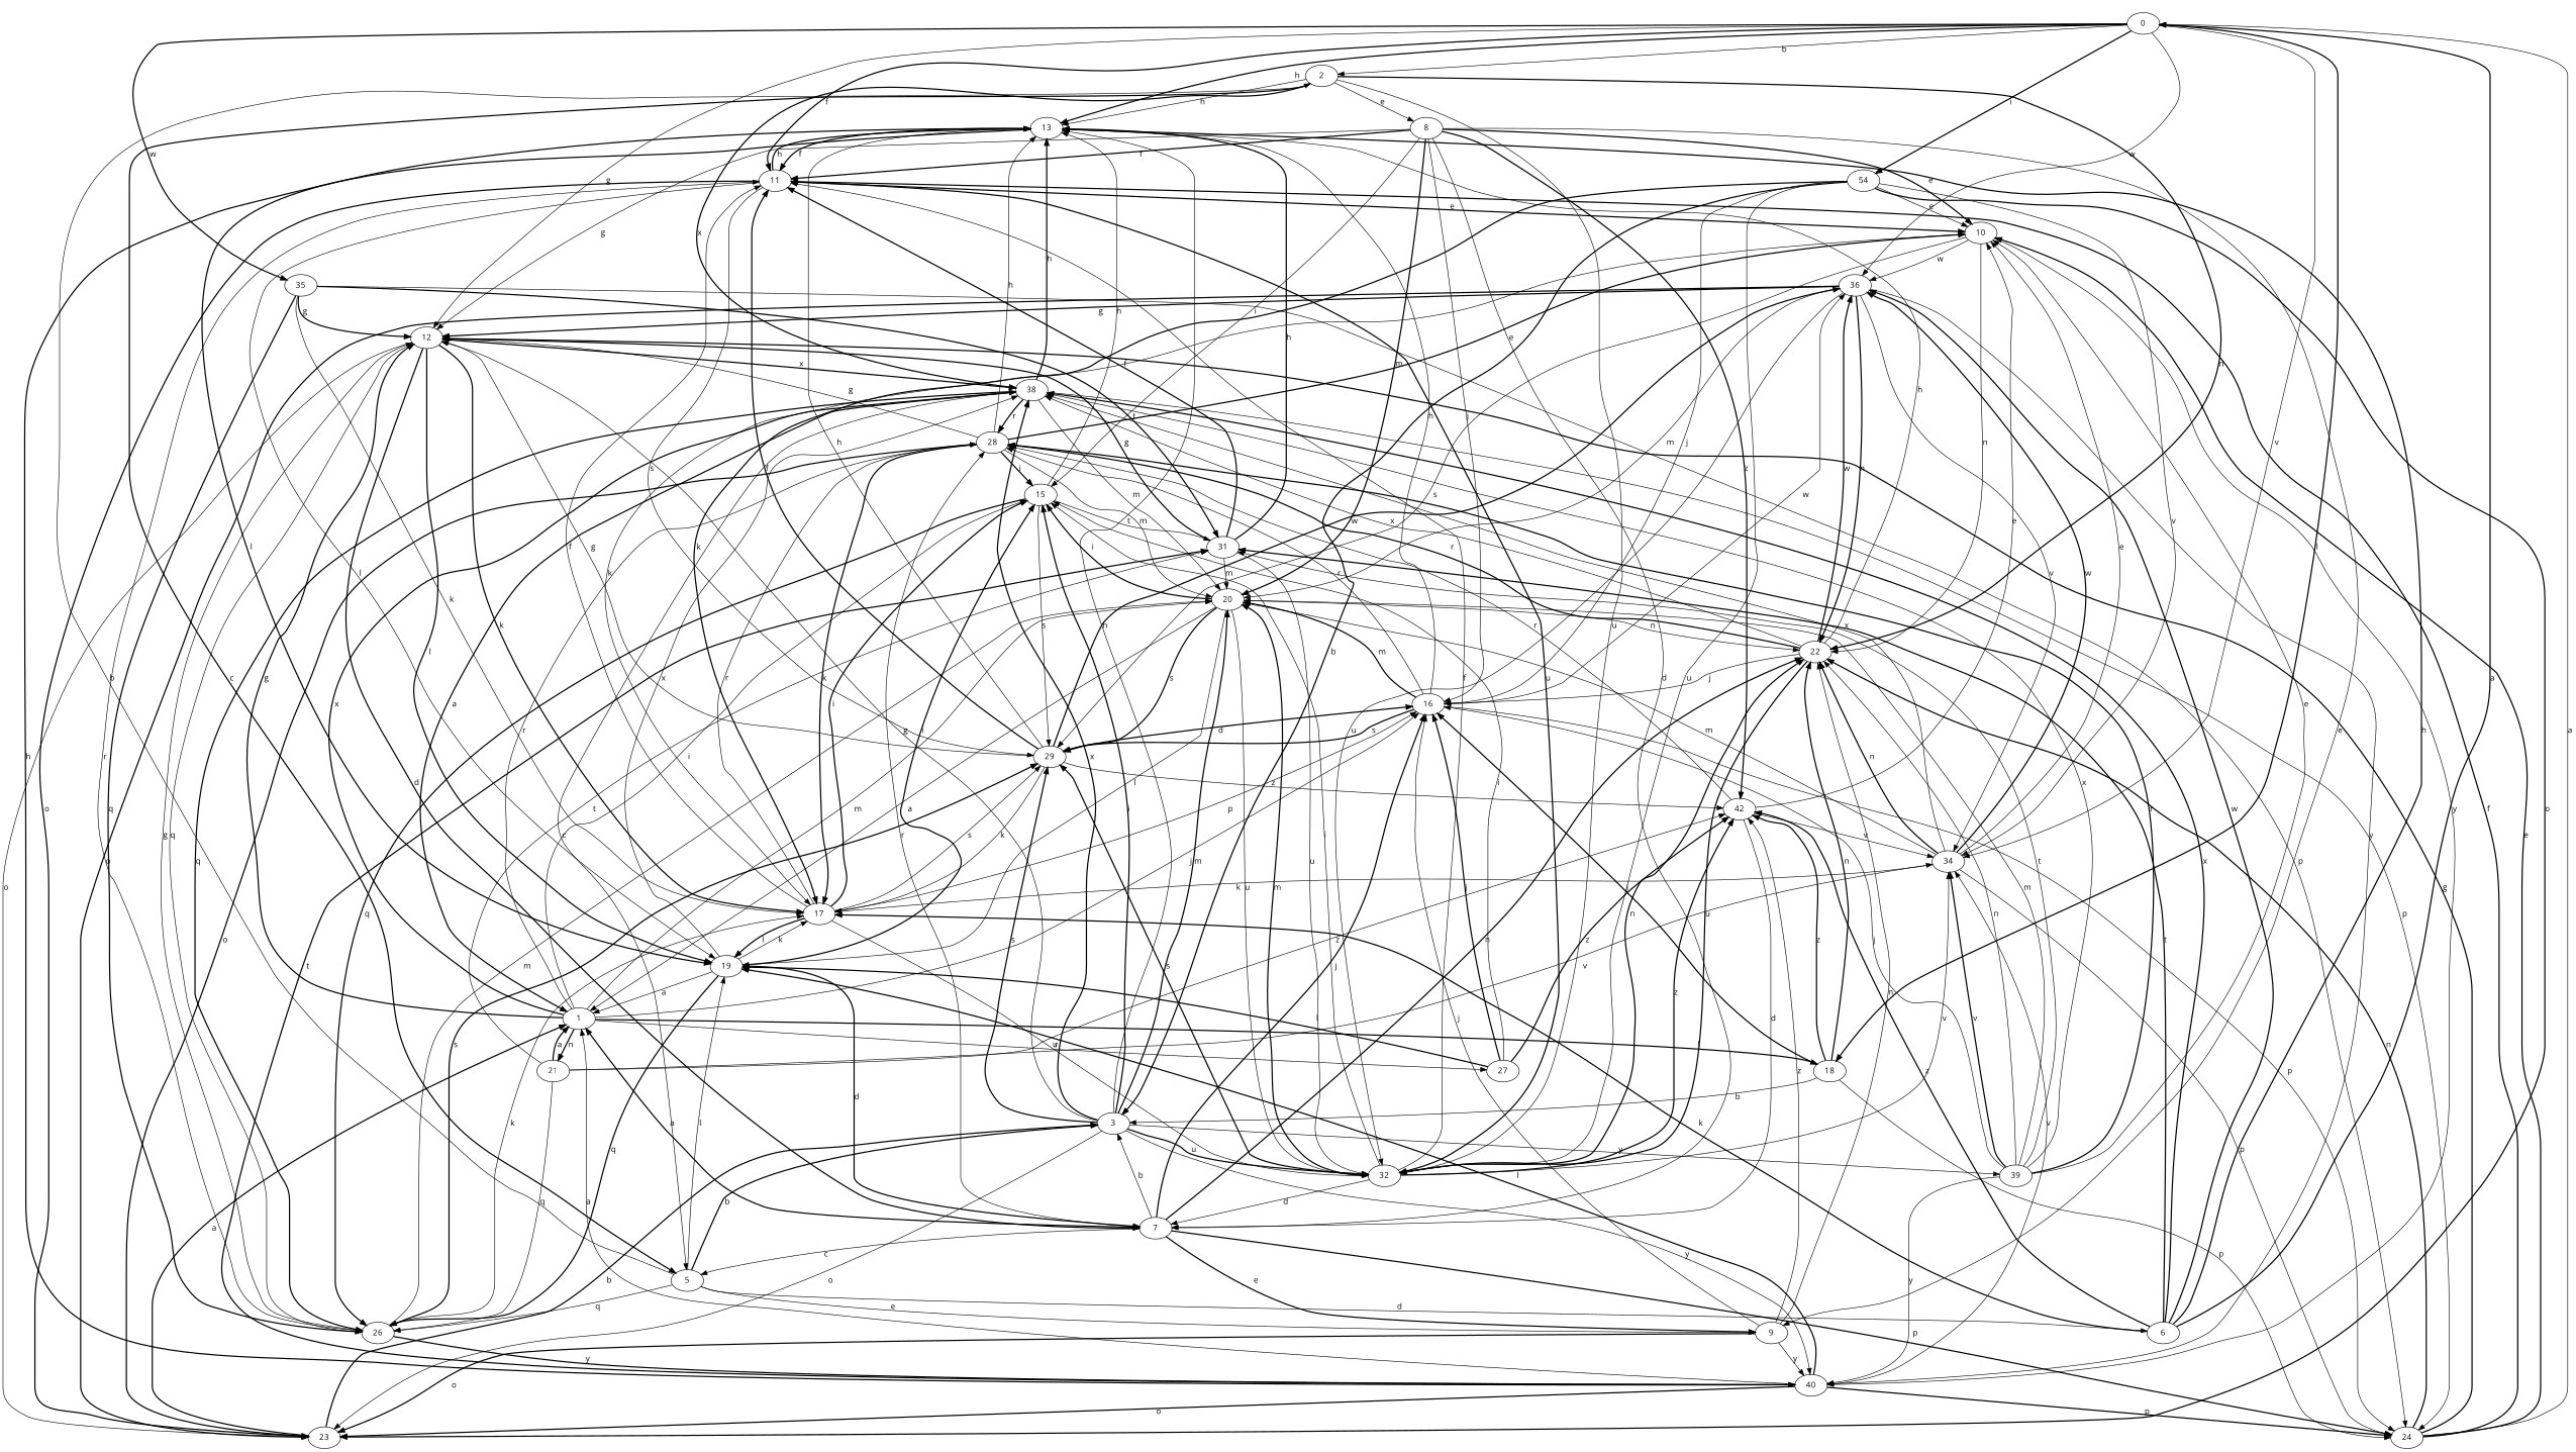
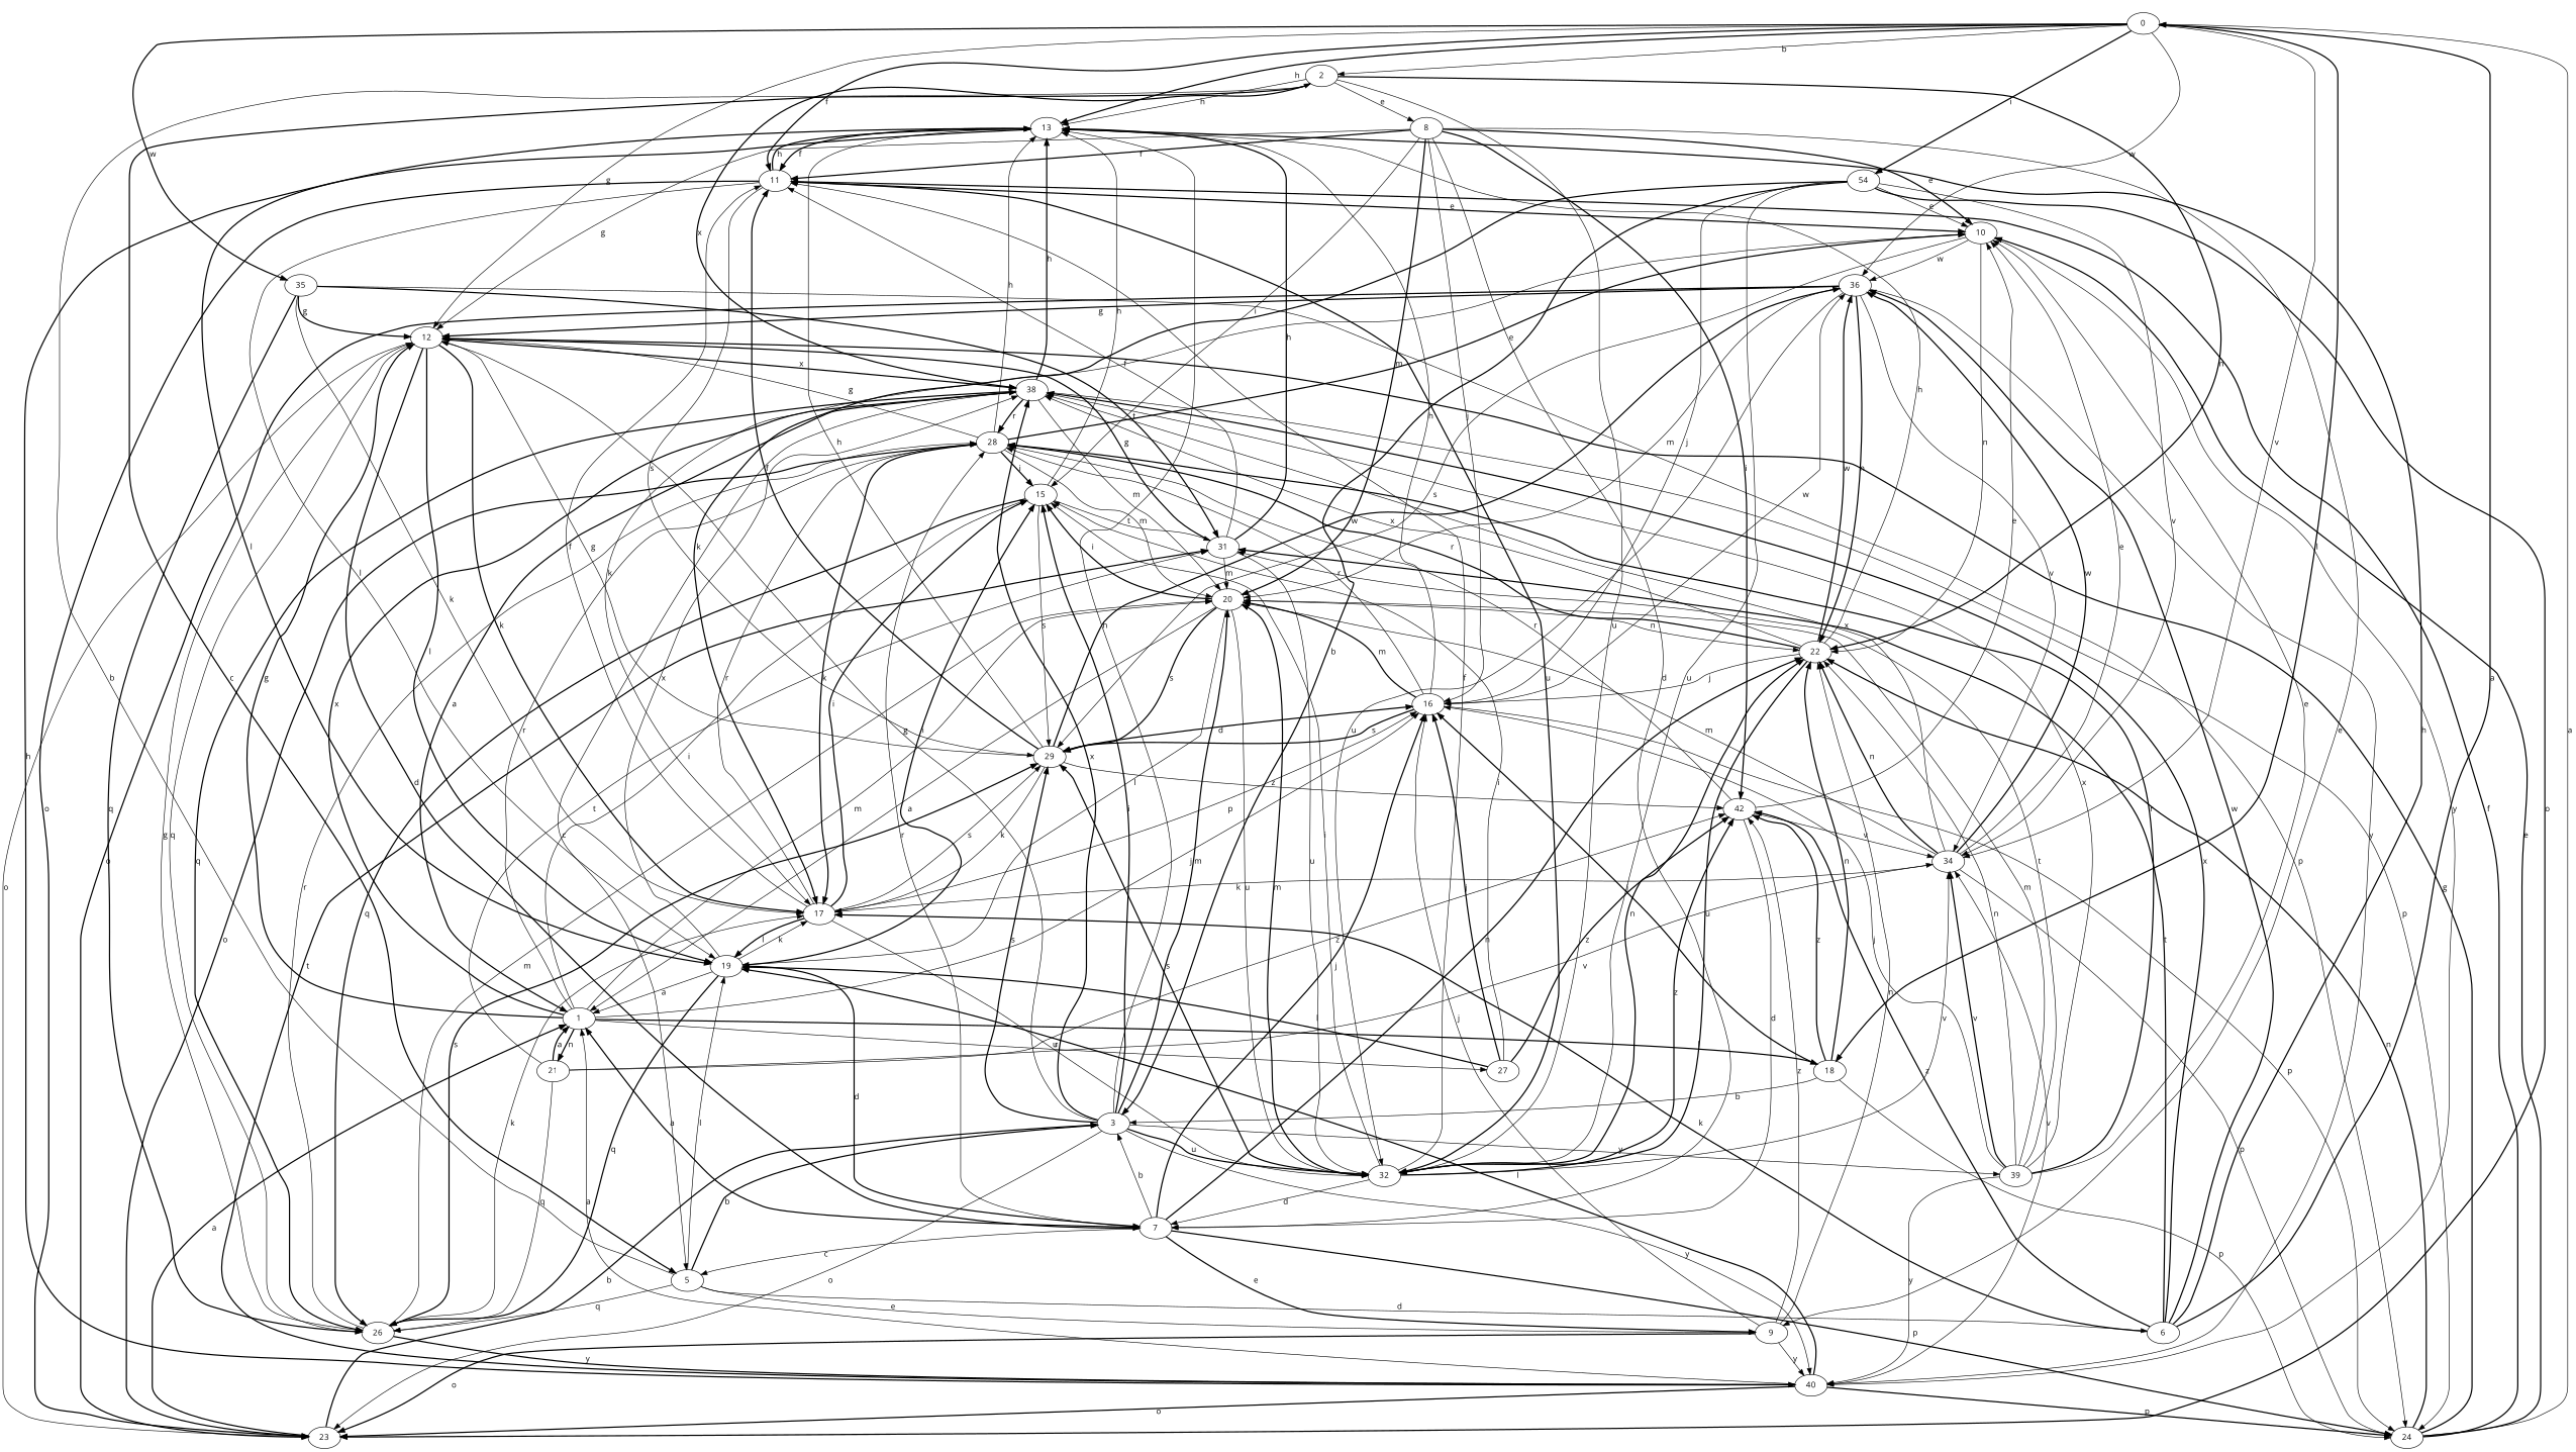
  strict digraph {
    fontname="Open Sans"
    node [fontname="Open Sans"]
    edge [fontname="Open Sans" style=solid]
    0
    2
    11
    12
    13
    n6 [label=54]
    18
    34
    35
    36
    38
    5
    8
    22
    32
    23
    29
    19
    10
    26
    17
    7
    16
    3
    42
    24
    20
    31
    40
    1
    15
    21
    27
    28
    6
    9
    39
    0 -> 2 [label=b]
    0 -> 11 [label=f style=bold]
    0 -> 12 [label=g]
    0 -> 13 [label=h style=bold]
    0 -> n6 [label=i style=bold]
    0 -> 18 [label=l style=bold]
    0 -> 34 [label=v]
    0 -> 35 [label=w style=bold]
    0 -> 36 [label=w]
    2 -> 13 [label=h]
    2 -> 38 [label=x style=bold]
    2 -> 5 [label=c style=bold]
    2 -> 8 [label=e]
    2 -> 22 [label=n style=bold]
    2 -> 32 [label=u]
    11 -> 13 [label=h style=bold]
    11 -> 32 [label=u style=bold]
    11 -> 23 [label=o style=bold]
    11 -> 29 [label=s]
    11 -> 19 [label=l]
    11 -> 10 [label=e style=bold]
    12 -> 38 [label=x style=bold]
    12 -> 23 [label=o]
    12 -> 19 [label=l style=bold]
    12 -> 26 [label=q]
    12 -> 17 [label=k style=bold]
    12 -> 7 [label=d style=bold]
    13 -> 11 [label=f style=bold]
    13 -> 19 [label=l style=bold]
    n6 -> 34 [label=v]
    n6 -> 32 [label=u]
    n6 -> 23 [label=o style=bold]
    n6 -> 10 [label=e]
    n6 -> 17 [label=k style=bold]
    n6 -> 16 [label=j]
    n6 -> 3 [label=b style=bold]
    18 -> 22 [label=n style=bold]
    18 -> 16 [label=j style=bold]
    18 -> 3 [label=b]
    18 -> 42 [label=z style=bold]
    18 -> 24 [label=p]
    34 -> 36 [label=w style=bold]
    34 -> 38 [label=x]
    34 -> 22 [label=n style=bold]
    34 -> 10 [label=e]
    34 -> 17 [label=k]
    34 -> 24 [label=p]
    34 -> 20 [label=m]
    35 -> 12 [label=g style=bold]
    35 -> 26 [label=q style=bold]
    35 -> 17 [label=k]
    35 -> 24 [label=p]
    35 -> 31 [label=t style=bold]
    36 -> 12 [label=g style=bold]
    36 -> 34 [label=v]
    36 -> 22 [label=n style=bold]
    36 -> 32 [label=u]
    36 -> 23 [label=o style=bold]
    36 -> 20 [label=m]
    36 -> 40 [label=y]
    38 -> 13 [label=h style=bold]
    38 -> 5 [label=c]
    38 -> 26 [label=q style=bold]
    38 -> 24 [label=p]
    38 -> 20 [label=m]
    38 -> 1 [label=a style=bold]
    38 -> 28 [label=r style=bold]
    5 -> 2 [label=b]
    5 -> 19 [label=l]
    5 -> 26 [label=q]
    5 -> 3 [label=b style=bold]
    5 -> 6 [label=d]
    5 -> 9 [label=e]
    8 -> 11 [label=f style=bold]
    8 -> 12 [label=g]
    8 -> 10 [label=e style=bold]
    8 -> 7 [label=d]
    8 -> 16 [label=j]
-   8 -> 42 [label=z style=bold]
+   8 -> 42 [label=i style=bold]
    8 -> 20 [label=m style=bold]
    8 -> 15 [label=i]
    8 -> 9 [label=e]
    22 -> 13 [label=h]
    22 -> 36 [label=w style=bold]
    22 -> 38 [label=x]
    22 -> 32 [label=u style=bold]
    22 -> 16 [label=j]
    22 -> 28 [label=r style=bold]
    32 -> 11 [label=f]
    32 -> 34 [label=v]
    32 -> 22 [label=n style=bold]
    32 -> 29 [label=s style=bold]
    32 -> 7 [label=d]
    32 -> 42 [label=z style=bold]
    32 -> 20 [label=m style=bold]
    32 -> 15 [label=i]
    23 -> 3 [label=b style=bold]
    23 -> 1 [label=a style=bold]
    29 -> 11 [label=f style=bold]
    29 -> 12 [label=g]
    29 -> 13 [label=h]
    29 -> 36 [label=w style=bold]
    29 -> 17 [label=k]
    29 -> 16 [label=d style=bold]
    29 -> 42 [label=z]
    19 -> 38 [label=x]
    19 -> 26 [label=q style=bold]
    19 -> 17 [label=k]
    19 -> 7 [label=d style=bold]
    19 -> 1 [label=a]
    19 -> 15 [label=i style=bold]
    10 -> 36 [label=w]
    10 -> 22 [label=n]
    10 -> 29 [label=s]
    10 -> 17 [label=k]
    10 -> 40 [label=y]
    26 -> 12 [label=g]
    26 -> 29 [label=s style=bold]
    26 -> 17 [label=k]
    26 -> 20 [label=m]
    26 -> 40 [label=y style=bold]
-   26 -> 11 [label=r]
+   26 -> 28 [label=r]
    17 -> 11 [label=f]
    17 -> 32 [label=u]
    17 -> 29 [label=s]
    17 -> 19 [label=l style=bold]
    17 -> 16 [label=p]
    17 -> 15 [label=i style=bold]
    17 -> 28 [label=r]
    7 -> 5 [label=c]
    7 -> 22 [label=n style=bold]
    7 -> 16 [label=j style=bold]
    7 -> 3 [label=b]
    7 -> 24 [label=p style=bold]
    7 -> 1 [label=a style=bold]
    7 -> 28 [label=r]
    7 -> 9 [label=e style=bold]
    16 -> 13 [label=h]
    16 -> 36 [label=w]
    16 -> 29 [label=s style=bold]
    16 -> 24 [label=p]
    16 -> 20 [label=m style=bold]
    16 -> 28 [label=r]
    3 -> 12 [label=g]
    3 -> 13 [label=h]
    3 -> 38 [label=x style=bold]
    3 -> 32 [label=u style=bold]
    3 -> 23 [label=o]
    3 -> 29 [label=s style=bold]
    3 -> 20 [label=m style=bold]
    3 -> 40 [label=y]
    3 -> 15 [label=i style=bold]
    3 -> 39 [label=y]
    42 -> 34 [label=v]
    42 -> 10 [label=e]
    42 -> 7 [label=d]
    42 -> 28 [label=r]
    24 -> 0 [label=a]
    24 -> 11 [label=f style=bold]
    24 -> 12 [label=g style=bold]
    24 -> 22 [label=n style=bold]
    24 -> 10 [label=e style=bold]
    20 -> 22 [label=n]
    20 -> 32 [label=u]
    20 -> 29 [label=s style=bold]
    20 -> 19 [label=l]
    20 -> 1 [label=a]
    20 -> 15 [label=i style=bold]
-   31 -> 11 [label=f style=bold]
+   31 -> 11 [label=f]
    31 -> 12 [label=g style=bold]
    31 -> 13 [label=h style=bold]
    31 -> 32 [label=u]
    31 -> 20 [label=m]
    40 -> 13 [label=h style=bold]
    40 -> 34 [label=v]
    40 -> 23 [label=o style=bold]
    40 -> 19 [label=l style=bold]
    40 -> 24 [label=p style=bold]
    40 -> 31 [label=t style=bold]
    40 -> 1 [label=a]
    1 -> 12 [label=g style=bold]
    1 -> 18 [label=l style=bold]
    1 -> 38 [label=x style=bold]
    1 -> 16 [label=j]
    1 -> 20 [label=m]
    1 -> 15 [label=i]
    1 -> 21 [label=n style=bold]
    1 -> 27 [label=r]
    1 -> 28 [label=r]
    15 -> 13 [label=h]
    15 -> 29 [label=s]
    15 -> 26 [label=q style=bold]
    15 -> 31 [label=t]
    21 -> 34 [label=v]
    21 -> 26 [label=q]
    21 -> 42 [label=z]
    21 -> 31 [label=t]
    21 -> 1 [label=a style=bold]
    27 -> 19 [label=l style=bold]
    27 -> 16 [label=j style=bold]
    27 -> 42 [label=z style=bold]
    27 -> 15 [label=i]
    28 -> 12 [label=g]
    28 -> 13 [label=h]
    28 -> 23 [label=o style=bold]
    28 -> 10 [label=e style=bold]
    28 -> 17 [label=k style=bold]
    28 -> 20 [label=m]
    28 -> 15 [label=i style=bold]
    6 -> 0 [label=a style=bold]
    6 -> 13 [label=h style=bold]
    6 -> 36 [label=w style=bold]
    6 -> 38 [label=x style=bold]
    6 -> 17 [label=k style=bold]
    6 -> 42 [label=z style=bold]
    6 -> 31 [label=t style=bold]
    9 -> 22 [label=n]
    9 -> 23 [label=o style=bold]
    9 -> 16 [label=j]
    9 -> 42 [label=z]
    9 -> 40 [label=y]
    39 -> 34 [label=v style=bold]
    39 -> 38 [label=x]
    39 -> 22 [label=n]
    39 -> 10 [label=e]
    39 -> 16 [label=j]
    39 -> 20 [label=m]
    39 -> 31 [label=t]
    39 -> 40 [label=y]
    39 -> 28 [label=r style=bold]
  }
